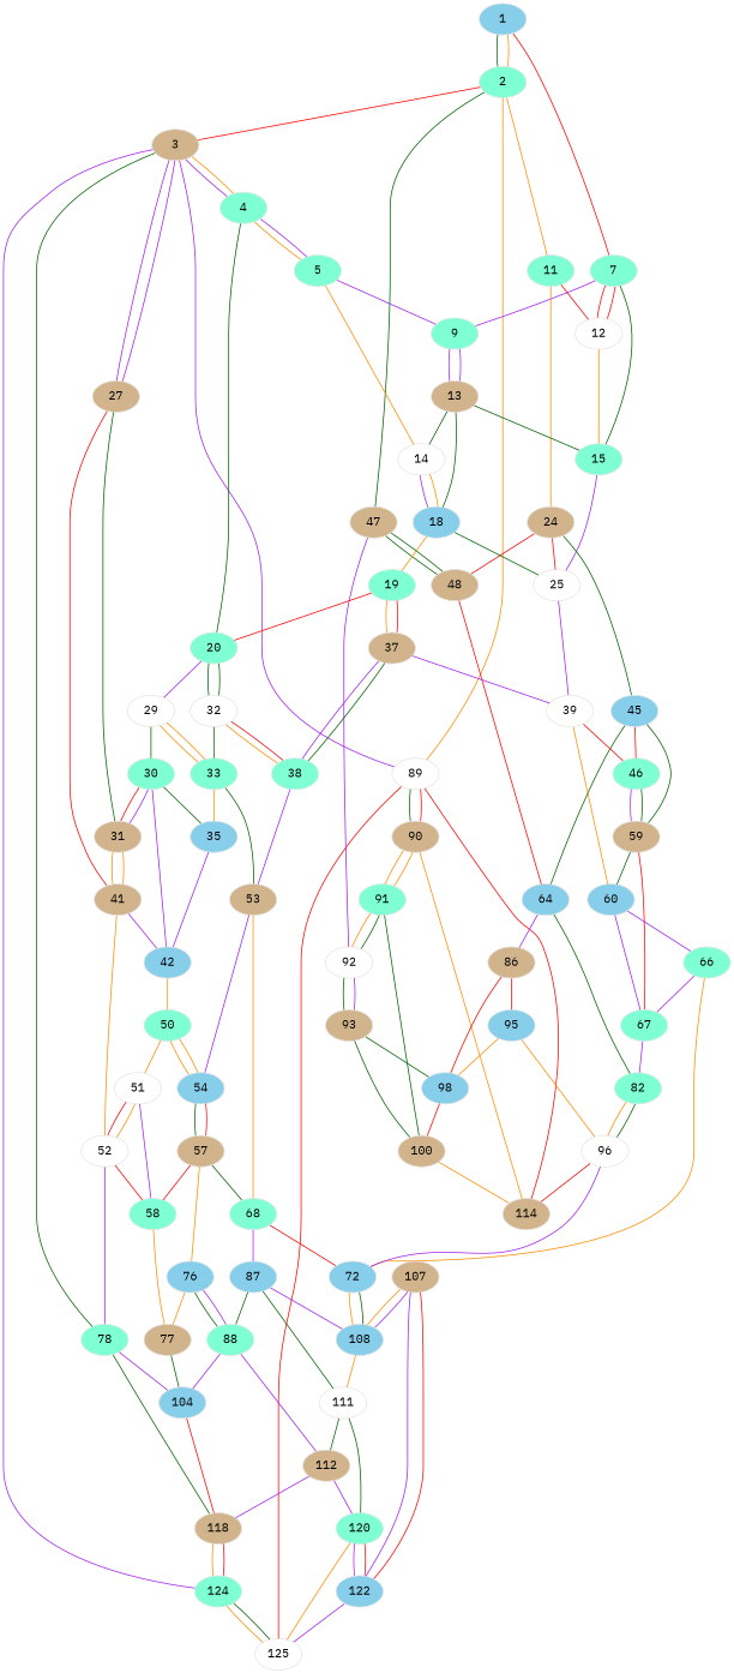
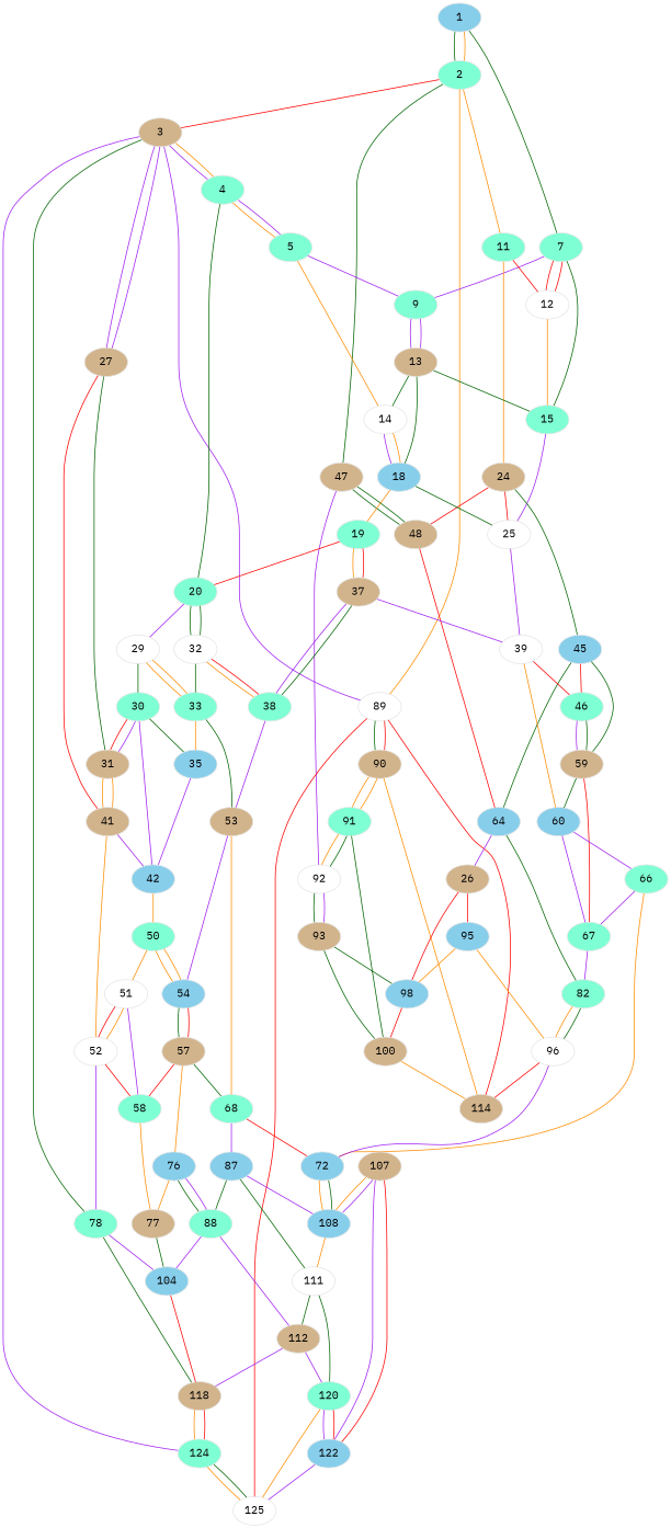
  graph {
    fontname="IBM Plex Mono"
    node [color=gray90 fillcolor=aquamarine fontname="IBM Plex Mono" style=filled]
    edge [color=purple fontname="IBM Plex Mono"]
    1 [fillcolor=skyblue]
    2 [super="+10"]
    7 [super="+8"]
    3 [fillcolor=tan super="+80"]
    11
    47 [fillcolor=tan super="+84"]
    89 [fillcolor=white super="+123"]
    9
    12 [fillcolor=white]
    15 [super="+17"]
    4 [super="+22"]
    27 [fillcolor=tan super="+28"]
    78 [super="+79"]
    124
    24 [fillcolor=tan super="+44"]
    48 [fillcolor=tan super="+63"]
    92 [fillcolor=white]
    90 [fillcolor=tan super="+113"]
    114 [fillcolor=tan super="+115"]
    125 [fillcolor=white super="+126"]
    5 [super="+6"]
    20 [super="+21"]
    31 [fillcolor=tan]
    41 [fillcolor=tan super="+43"]
    104 [fillcolor=skyblue super="+105"]
    118 [fillcolor=tan super="+119"]
    14 [fillcolor=white]
    29 [fillcolor=white]
    32 [fillcolor=white]
    13 [fillcolor=tan super="+16"]
    18 [fillcolor=skyblue super="+23"]
    25 [fillcolor=white super="+26"]
    45 [fillcolor=skyblue super="+61"]
    19
    39 [fillcolor=white super="+40"]
    37 [fillcolor=tan]
    38 [super="+55"]
    30 [super="+36"]
    33 [super="+34"]
    46
    59 [fillcolor=tan super="+62"]
    64 [fillcolor=skyblue super="+81"]
    60 [fillcolor=skyblue super="+65"]
    42 [fillcolor=skyblue super="+49"]
    52 [fillcolor=white super="+75"]
    35 [fillcolor=skyblue]
    53 [fillcolor=tan super="+56"]
    50
    54 [fillcolor=skyblue]
    68 [super="+73"]
    66 [super="+71"]
    67 [super="+70"]
    72 [fillcolor=skyblue]
    58 [super="+74"]
    51 [fillcolor=white]
    82
-   86 [fillcolor=tan super="+94"]
+   86 [fillcolor=tan super="+94" label=26]
    93 [fillcolor=tan super="+97"]
    57 [fillcolor=tan super="+69"]
    77 [fillcolor=tan]
    87 [fillcolor=skyblue super="+110"]
    76 [fillcolor=skyblue]
    88 [super="+103"]
    96 [fillcolor=white super="+106"]
    95 [fillcolor=skyblue]
    98 [fillcolor=skyblue super="+99"]
    108 [fillcolor=skyblue super="+109"]
    111 [fillcolor=white super="+116"]
    112 [fillcolor=tan super="+117"]
    100 [fillcolor=tan super="+101"]
    120 [super="+121"]
    91 [super="+102"]
    107 [fillcolor=tan]
    122 [fillcolor=skyblue]
    1 -- 2 [color=darkgreen]
    1 -- 2 [color=darkorange]
-   1 -- 7 [color=red]
+   1 -- 7 [color=darkgreen]
    2 -- 3 [color=red]
    2 -- 11 [color=darkorange]
    2 -- 47 [color=darkgreen]
    2 -- 89 [color=darkorange]
    7 -- 9
    7 -- 12 [color=red]
    7 -- 12 [color=red]
    7 -- 15 [color=darkgreen]
    3 -- 89
    3 -- 4
    3 -- 4 [color=darkorange]
    3 -- 27
    3 -- 27
    3 -- 78 [color=darkgreen]
    3 -- 124
    11 -- 12 [color=red]
    11 -- 24 [color=darkorange]
    47 -- 48 [color=darkgreen]
    47 -- 48 [color=darkgreen]
    47 -- 92
    89 -- 90 [color=darkgreen]
    89 -- 90 [color=red]
    89 -- 114 [color=red]
    89 -- 125 [color=red]
    9 -- 13
    9 -- 13
    12 -- 15 [color=darkorange]
    15 -- 25
    4 -- 5 [color=darkorange]
    4 -- 5
    4 -- 20 [color=darkgreen]
    27 -- 31 [color=darkgreen]
    27 -- 41 [color=red]
    78 -- 104
    78 -- 118 [color=darkgreen]
    124 -- 125 [color=darkorange]
    124 -- 125 [color=darkgreen]
    24 -- 48 [color=red]
    24 -- 25 [color=red]
    24 -- 45 [color=darkgreen]
    48 -- 64 [color=red]
    92 -- 93 [color=darkgreen]
    92 -- 93
    90 -- 114 [color=darkorange]
    90 -- 91 [color=darkorange weight=2]
    90 -- 91 [color=darkorange]
    5 -- 9
    5 -- 14 [color=darkorange]
    20 -- 29
    20 -- 32 [color=darkgreen]
    20 -- 32 [color=darkgreen]
    31 -- 41 [color=darkorange]
    31 -- 41 [color=darkorange]
    41 -- 42
    41 -- 52 [color=darkorange]
    104 -- 118 [color=red]
    118 -- 124 [color=darkorange]
    118 -- 124 [color=red]
    14 -- 18
    14 -- 18 [color=darkorange]
    29 -- 30 [color=darkgreen]
    29 -- 33 [color=darkorange]
    29 -- 33 [color=darkorange]
    32 -- 38 [color=darkorange]
    32 -- 38 [color=red]
    32 -- 33 [color=darkgreen]
    13 -- 15 [color=darkgreen]
    13 -- 14 [color=darkgreen]
    13 -- 18 [color=darkgreen]
    18 -- 25 [color=darkgreen]
    18 -- 19 [color=darkorange]
    25 -- 39
    45 -- 46 [color=red]
    45 -- 59 [color=darkgreen]
    45 -- 64 [color=darkgreen]
    19 -- 20 [color=red]
    19 -- 37 [color=darkorange]
    19 -- 37 [color=red]
    39 -- 46 [color=red]
    39 -- 60 [color=darkorange]
    37 -- 39
    37 -- 38
    37 -- 38 [color=darkgreen]
    38 -- 53
    30 -- 31 [color=red]
    30 -- 31
    30 -- 42
    30 -- 35 [color=darkgreen]
    33 -- 35 [color=darkorange]
    33 -- 53 [color=darkgreen]
    46 -- 59
    46 -- 59 [color=darkgreen]
    59 -- 60 [color=darkgreen]
    59 -- 67 [color=red]
    64 -- 82 [color=darkgreen]
    64 -- 86
    60 -- 66
    60 -- 67
    42 -- 50 [color=darkorange]
    52 -- 78
    52 -- 58 [color=red]
    35 -- 42
    53 -- 54
    53 -- 68 [color=darkorange]
    50 -- 54 [color=darkorange]
    50 -- 54 [color=darkorange]
    50 -- 51 [color=darkorange]
    54 -- 57 [color=darkgreen]
    54 -- 57 [color=red]
    68 -- 72 [color=red]
    68 -- 87
    66 -- 67
    66 -- 72 [color=darkorange]
    67 -- 82
    72 -- 108 [color=darkorange]
    72 -- 108 [color=darkgreen]
    58 -- 77 [color=darkorange]
    51 -- 52 [color=red]
    51 -- 52 [color=darkorange]
    51 -- 58
    82 -- 96 [color=darkorange]
    82 -- 96 [color=darkgreen]
    86 -- 95 [color=red]
    86 -- 98 [color=red]
    93 -- 98 [color=darkgreen]
    93 -- 100 [color=darkgreen]
    57 -- 68 [color=darkgreen]
    57 -- 58 [color=red]
    57 -- 76 [color=darkorange]
    77 -- 104 [color=darkgreen]
    87 -- 88 [color=darkgreen]
    87 -- 108
    87 -- 111 [color=darkgreen]
    76 -- 77 [color=darkorange]
    76 -- 88 [color=darkgreen]
    76 -- 88
    88 -- 104
    88 -- 112
    96 -- 114 [color=red]
    96 -- 72
    95 -- 96 [color=darkorange]
    95 -- 98 [color=darkorange]
    98 -- 100 [color=red]
    108 -- 111 [color=darkorange]
    111 -- 112 [color=darkgreen]
    111 -- 120 [color=darkgreen]
    112 -- 118
    112 -- 120
    100 -- 114 [color=darkorange]
    120 -- 125 [color=darkorange]
    120 -- 122
    120 -- 122 [color=red]
    91 -- 92 [color=darkorange]
    91 -- 92 [color=darkgreen]
    91 -- 100 [color=darkgreen]
    107 -- 108 [color=darkorange]
    107 -- 108
    107 -- 122
    107 -- 122 [color=red]
    122 -- 125
  }
